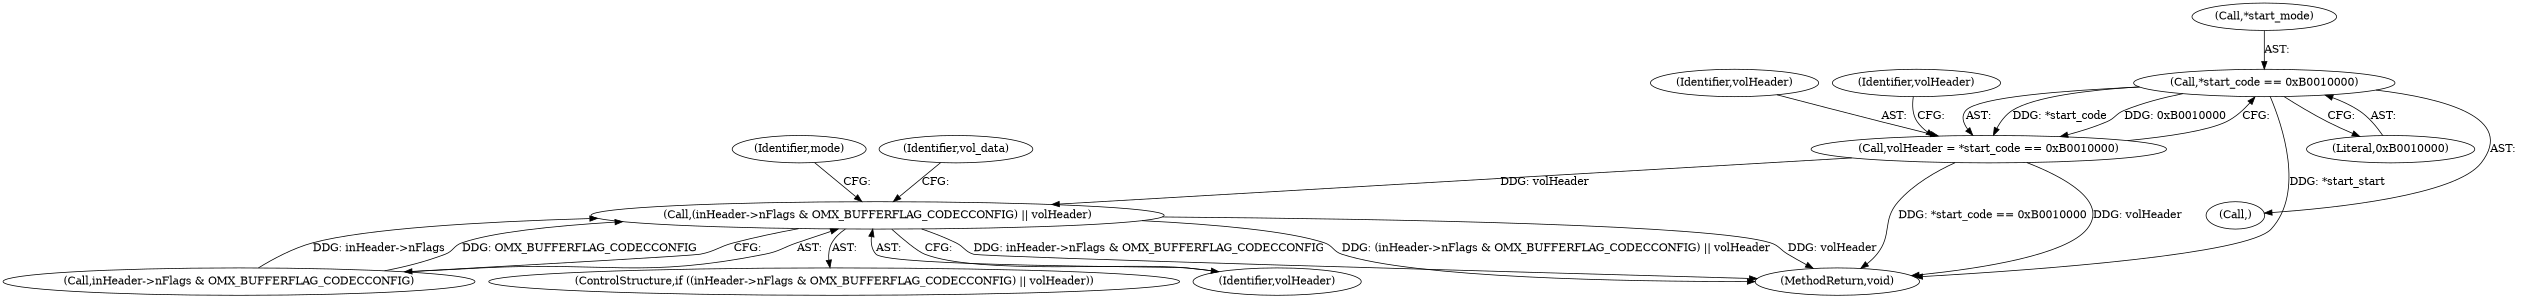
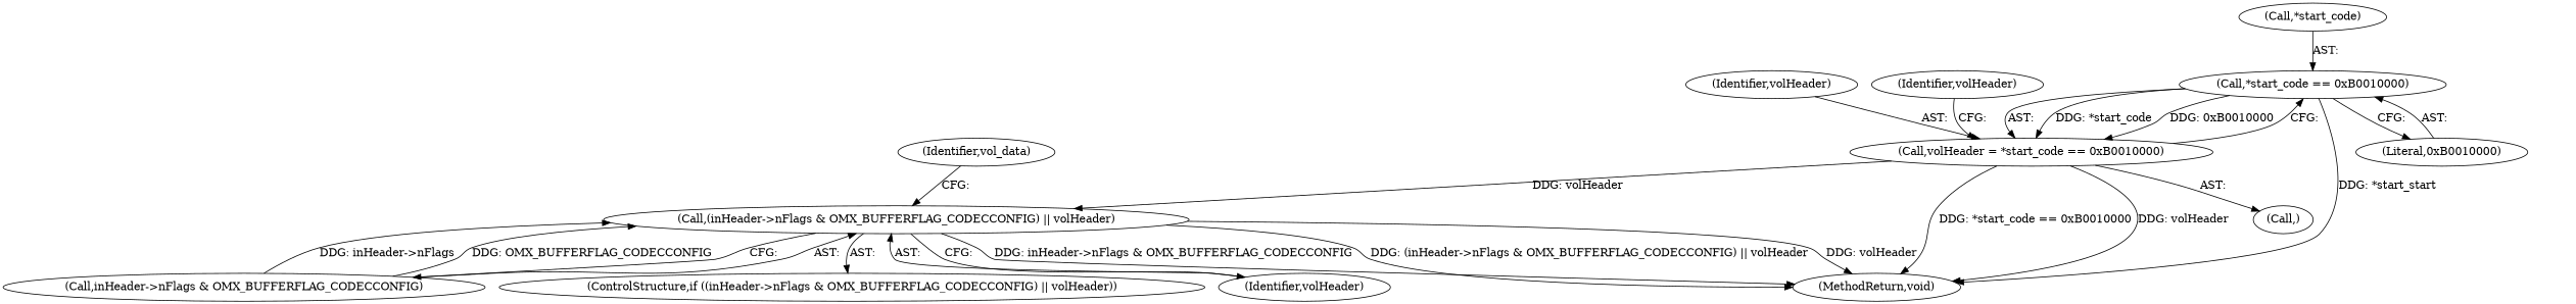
  digraph {
    n1 [label="(Call,*start_code == 0xB0010000)"]
    n2 [label="(Call,volHeader = *start_code == 0xB0010000)"]
    n3 [label="(MethodReturn,void)"]
    n4 [label="(Literal,0xB0010000)"]
    n5 [label="(Call,(inHeader->nFlags & OMX_BUFFERFLAG_CODECCONFIG) || volHeader)"]
    n6 [label="(Call,)"]
    n7 [label="(ControlStructure,if ((inHeader->nFlags & OMX_BUFFERFLAG_CODECCONFIG) || volHeader))"]
    n8 [label="(Call,inHeader->nFlags & OMX_BUFFERFLAG_CODECCONFIG)"]
    n9 [label="(Identifier,volHeader)"]
    n10 [label="(Identifier,volHeader)"]
-   n11 [label="(Call,*start_mode)"]
-   n12 [label="(Identifier,mode)"]
+   n11 [label="(Call,*start_code)"]
    n13 [label="(Identifier,vol_data)"]
    n14 [label="(Identifier,volHeader)"]
    n1 -> n2 [label="AST: "]
    n1 -> n2 [label="DDG: *start_code"]
    n1 -> n2 [label="DDG: 0xB0010000"]
    n1 -> n3 [label="DDG: *start_start"]
    n1 -> n4 [label="CFG: "]
    n2 -> n1 [label="CFG: "]
    n2 -> n3 [label="DDG: *start_code == 0xB0010000"]
    n2 -> n3 [label="DDG: volHeader"]
    n2 -> n5 [label="DDG: volHeader"]
-   n1 -> n6 [label="AST: "]
+   n2 -> n6 [label="AST: "]
    n4 -> n1 [label="AST: "]
    n5 -> n3 [label="DDG: inHeader->nFlags & OMX_BUFFERFLAG_CODECCONFIG"]
    n5 -> n3 [label="DDG: (inHeader->nFlags & OMX_BUFFERFLAG_CODECCONFIG) || volHeader"]
    n5 -> n3 [label="DDG: volHeader"]
    n5 -> n7 [label="AST: "]
    n5 -> n8 [label="CFG: "]
    n5 -> n9 [label="CFG: "]
    n8 -> n5 [label="AST: "]
    n8 -> n5 [label="DDG: inHeader->nFlags"]
    n8 -> n5 [label="DDG: OMX_BUFFERFLAG_CODECCONFIG"]
    n9 -> n5 [label="AST: "]
    n10 -> n2 [label="AST: "]
    n11 -> n1 [label="AST: "]
-   n12 -> n5 [label="CFG: "]
    n13 -> n5 [label="CFG: "]
    n14 -> n2 [label="CFG: "]
  }
